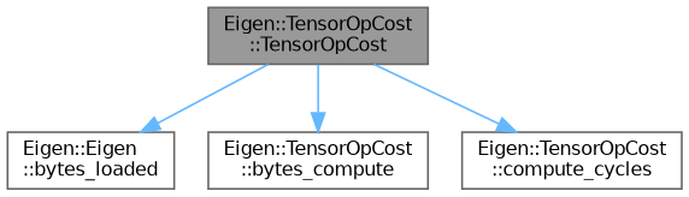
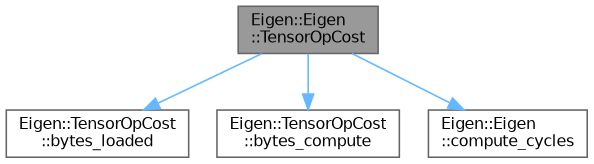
  digraph {
    rankdir=TB
    node [color=grey40 fillcolor=white fontname=Helvetica fontsize=10 shape=box style=filled]
    edge [color=steelblue1 fontname=Helvetica fontsize=10 labelfontname=Helvetica labelfontsize=10 style=solid]
-   n1 [color=gray40 fillcolor=grey60 fontcolor=black height=0.2 label="Eigen::TensorOpCost\l::TensorOpCost" width=0.4]
-   n2 [height=0.2 label="Eigen::Eigen\l::bytes_loaded" width=0.4]
+   n1 [color=gray40 fillcolor=grey60 fontcolor=black height=0.2 label="Eigen::Eigen\l::TensorOpCost" width=0.4]
+   n2 [height=0.2 label="Eigen::TensorOpCost\l::bytes_loaded" width=0.4]
    n3 [height=0.2 label="Eigen::TensorOpCost\l::bytes_compute" width=0.4]
-   n4 [height=0.2 label="Eigen::TensorOpCost\l::compute_cycles" width=0.4]
+   n4 [height=0.2 label="Eigen::Eigen\l::compute_cycles" width=0.4]
    n1 -> n2
    n1 -> n3
    n1 -> n4
  }
